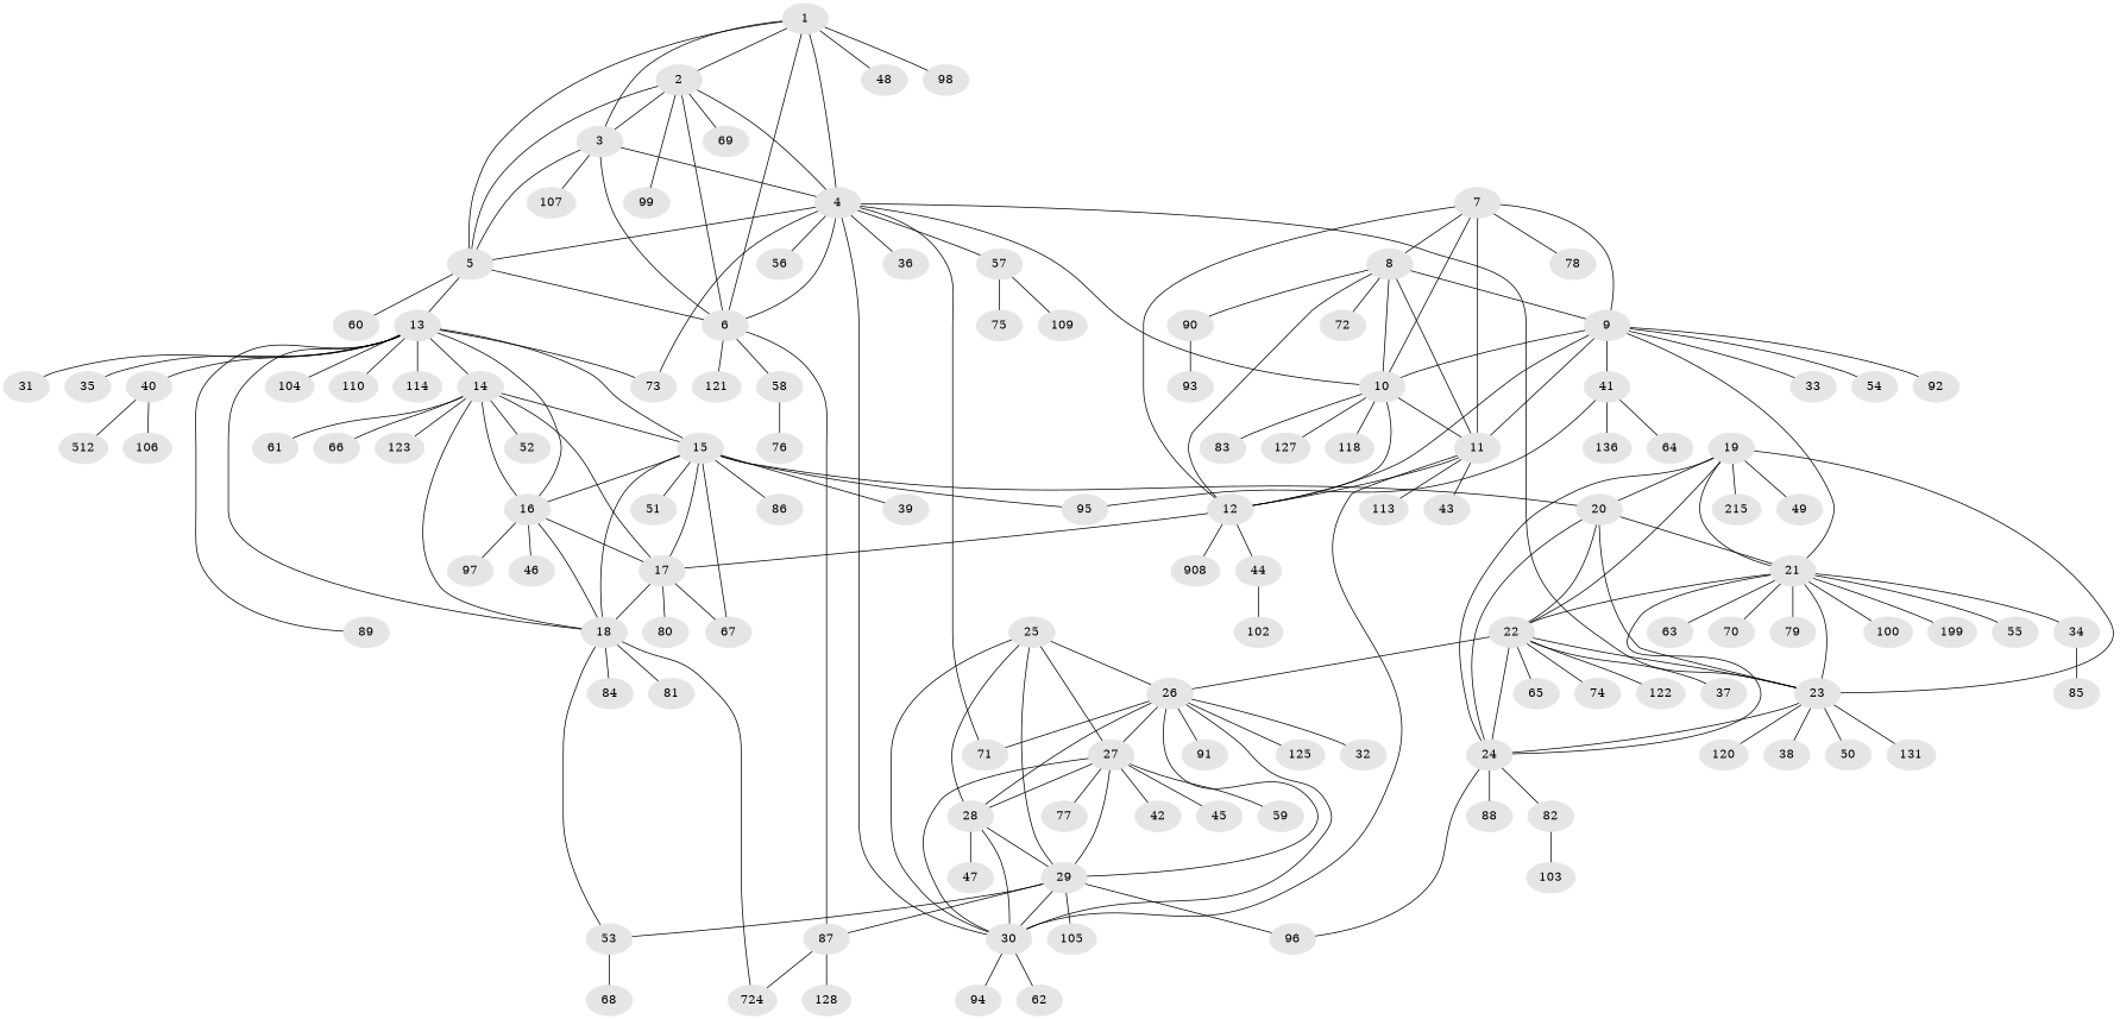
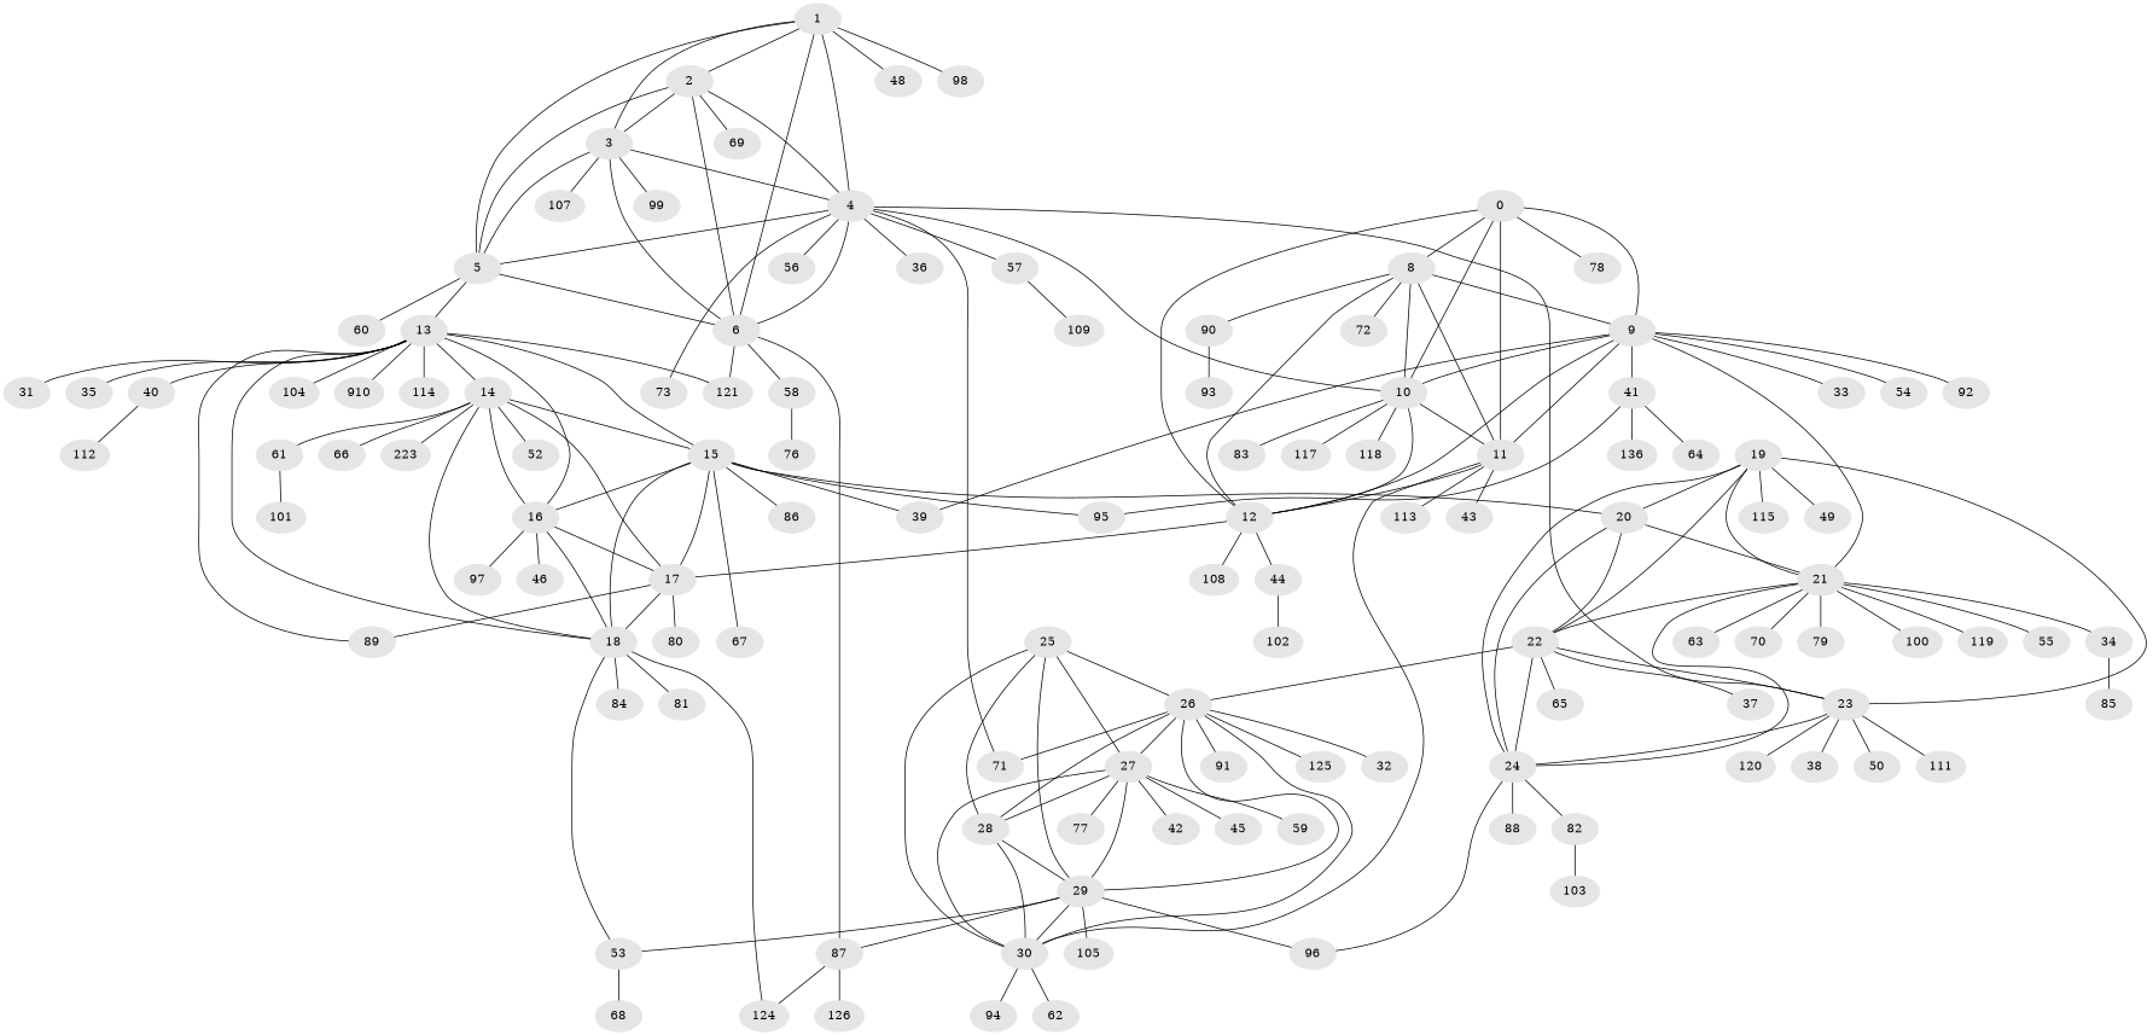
  graph {
    node [color=gray90 style=filled]
    1
    2
    3
    4
    5
    6
    48
    98
    69
    99
    107
    10
    23
    30
    36
    56
    57
    71
    73
    13
    60
    58
    87
    121
    11
    12
    83
-   117 [label=127]
+   117
    118
    24
    38
    50
-   111 [label=131]
+   111
    120
    62
    94
-   75
    109
    14
    15
    16
    18
    31
    35
    40
    104
-   110
+   110 [label=910]
    114
    89
    76
-   124 [label=724]
-   126 [label=128]
-   7
+   124
+   126
+   7 [label=0]
    8
    9
    78
    72
    90
    21
    33
    39
    41
    54
    92
    43
    113
    17
    44
-   108 [label=908]
+   108
    93
    22
    34
    55
    63
    70
    79
    100
-   119 [label=199]
+   119
    95
    64
    n81 [label=136]
    80
    102
    52
    61
    66
-   123
+   123 [label=223]
    20
-   51
    67
    86
    46
    97
    81
    84
    53
-   106
-   112 [label=512]
+   112
+   101
    29
    96
    105
    19
    49
-   115 [label=215]
+   115
    26
    37
    65
-   74
-   122
    82
    88
    85
    27
    28
    32
    91
    125
    103
    25
    42
    45
    59
    77
-   47
    68
    1 -- 2
    1 -- 3
    1 -- 4
    1 -- 5
    1 -- 6
    1 -- 48
    1 -- 98
    2 -- 3
    2 -- 4
    2 -- 5
    2 -- 6
    2 -- 69
-   2 -- 99
+   3 -- 99
    3 -- 4
    3 -- 5
    3 -- 6
    3 -- 107
    4 -- 5
    4 -- 6
    4 -- 10
    4 -- 23
-   4 -- 30
    4 -- 36
    4 -- 56
    4 -- 57
    4 -- 71
    4 -- 73
    5 -- 6
    5 -- 13
    5 -- 60
    6 -- 58
    6 -- 87
    6 -- 121
    10 -- 11
    10 -- 12
    10 -- 83
    10 -- 117
    10 -- 118
    23 -- 24
    23 -- 38
    23 -- 50
    23 -- 111
    23 -- 120
    30 -- 62
    30 -- 94
-   57 -- 75
    57 -- 109
-   13 -- 73
+   13 -- 121
    13 -- 14
    13 -- 15
    13 -- 16
    13 -- 18
    13 -- 31
    13 -- 35
    13 -- 40
    13 -- 104
    13 -- 110
    13 -- 114
    13 -- 89
    58 -- 76
    87 -- 124
    87 -- 126
    11 -- 30
    11 -- 12
    11 -- 43
    11 -- 113
    12 -- 17
    12 -- 44
    12 -- 108
    24 -- 96
    24 -- 82
    24 -- 88
    14 -- 15
    14 -- 16
    14 -- 18
    14 -- 17
    14 -- 52
    14 -- 61
    14 -- 66
    14 -- 123
    15 -- 16
    15 -- 18
    15 -- 39
    15 -- 17
    15 -- 95
    15 -- 20
-   15 -- 51
    15 -- 67
    15 -- 86
    16 -- 18
    16 -- 17
    16 -- 46
    16 -- 97
    18 -- 124
    18 -- 81
    18 -- 84
    18 -- 53
-   40 -- 106
    40 -- 112
    7 -- 10
    7 -- 11
    7 -- 12
    7 -- 8
    7 -- 9
    7 -- 78
    8 -- 10
    8 -- 11
    8 -- 12
    8 -- 9
    8 -- 72
    8 -- 90
    9 -- 10
    9 -- 11
    9 -- 12
    9 -- 21
    9 -- 33
+   9 -- 39
    9 -- 41
    9 -- 54
    9 -- 92
    90 -- 93
-   21 -- 23
    21 -- 24
    21 -- 22
    21 -- 34
    21 -- 55
    21 -- 63
    21 -- 70
    21 -- 79
    21 -- 100
    21 -- 119
    41 -- 95
    41 -- 64
    41 -- n81
    17 -- 18
-   17 -- 67
+   17 -- 89
    17 -- 80
    44 -- 102
    22 -- 23
    22 -- 24
    22 -- 26
    22 -- 37
    22 -- 65
-   22 -- 74
-   22 -- 122
    34 -- 85
-   20 -- 23
+   61 -- 101
    20 -- 24
    20 -- 21
    20 -- 22
    53 -- 68
    29 -- 30
    29 -- 87
    29 -- 53
    29 -- 96
    29 -- 105
    19 -- 23
    19 -- 24
    19 -- 21
    19 -- 22
    19 -- 20
    19 -- 49
    19 -- 115
    26 -- 30
    26 -- 71
    26 -- 29
    26 -- 27
    26 -- 28
    26 -- 32
    26 -- 91
    26 -- 125
    82 -- 103
    27 -- 30
    27 -- 29
    27 -- 28
    27 -- 42
    27 -- 45
    27 -- 59
    27 -- 77
    28 -- 30
    28 -- 29
-   28 -- 47
    25 -- 30
    25 -- 29
    25 -- 26
    25 -- 27
    25 -- 28
  }
